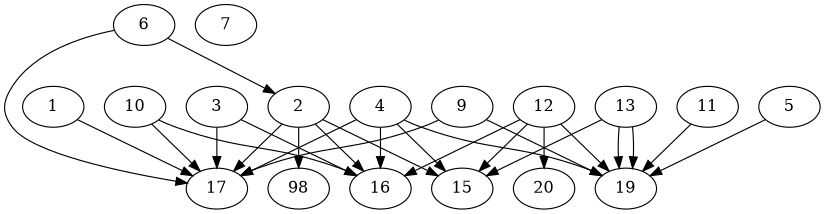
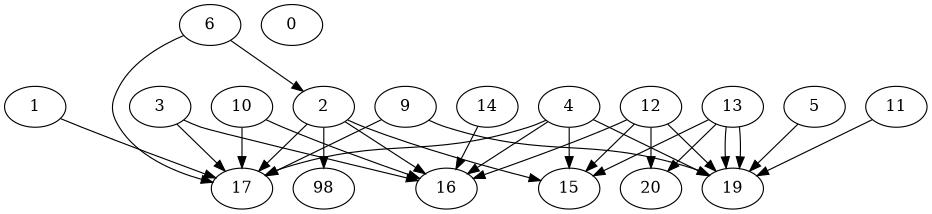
  digraph {
    node [alpha=0.14]
    1 [alpha=0.19 expect_size=46528512]
    17 [alpha=0.04 expect_size=51863552]
    2 [alpha=0.10 expect_size=17828864]
    15 [alpha=0.13 expect_size=32525312]
    16 [alpha=0.17 expect_size=19709952]
    n6 [expect_size=7042048 label=98]
    3 [alpha=0.11 expect_size=20506624]
    4 [alpha=0.18 expect_size=41608192]
    19 [alpha=0.09 expect_size=23009280]
    5 [alpha=0.15 expect_size=52331520]
    6 [expect_size=14608384]
-   7 [alpha=0.01 expect_size=20298752]
+   7 [alpha=0.01 expect_size=20298752 label=0]
    9 [alpha=0.12 expect_size=45011968]
    10 [alpha=0.11 expect_size=14926848]
    11 [alpha=0.06 expect_size=37161984]
    12 [alpha=0.16 expect_size=35887104]
    20 [alpha=0.07 expect_size=50574336]
    13 [alpha=0.05 expect_size=11847680]
+   14 [alpha=0.06 expect_size=37351424]
    1 -> 17
    2 -> 17
    2 -> 15
    2 -> 16
    2 -> n6
    3 -> 17
    3 -> 16
    4 -> 17
    4 -> 15
    4 -> 16
    4 -> 19
    5 -> 19
    6 -> 17
    6 -> 2
    9 -> 17
    9 -> 19
    10 -> 17
    10 -> 16
    11 -> 19
    12 -> 15
    12 -> 16
    12 -> 19
    12 -> 20
    13 -> 15
    13 -> 19
    13 -> 19
+   13 -> 20
+   14 -> 16
  }
